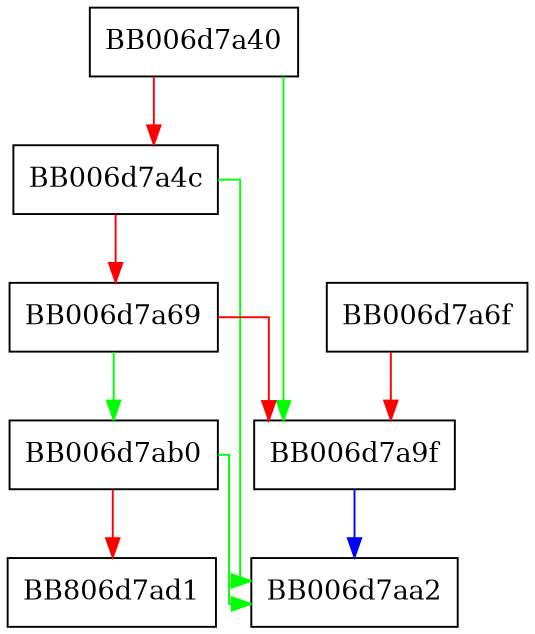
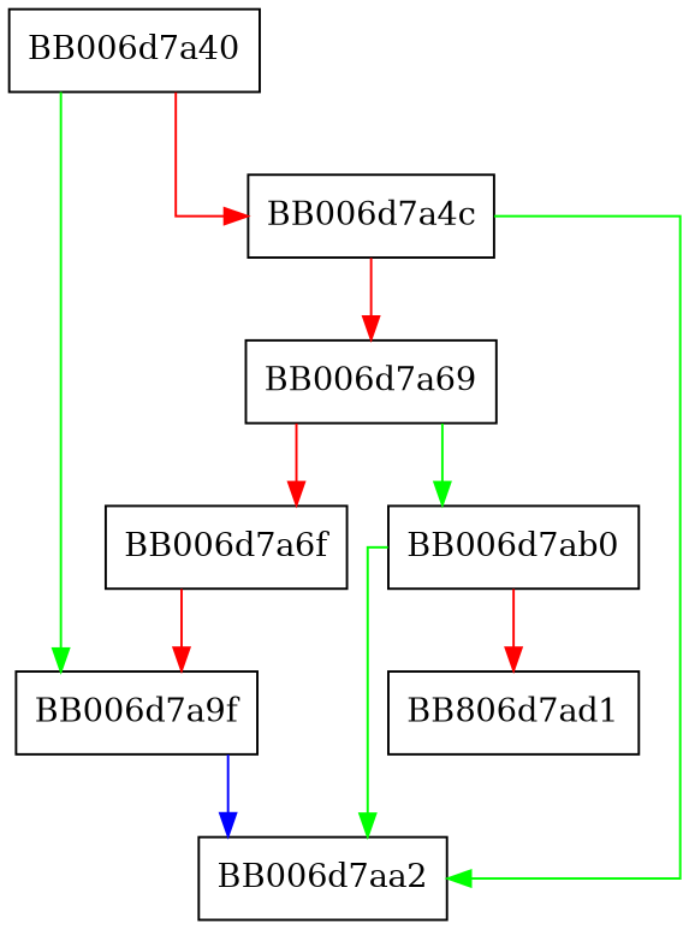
  digraph {
    splines=ortho
    node [shape=box]
    edge [color=red]
    BB006d7a40
    BB006d7a9f
    BB006d7a4c
    BB006d7aa2
    BB006d7a69
    BB006d7ab0
    BB006d7a6f
    n8 [label=BB806d7ad1]
    BB006d7a40 -> BB006d7a9f [color=green]
    BB006d7a40 -> BB006d7a4c
    BB006d7a9f -> BB006d7aa2 [color=blue]
    BB006d7a4c -> BB006d7aa2 [color=green]
    BB006d7a4c -> BB006d7a69
    BB006d7a69 -> BB006d7ab0 [color=green]
-   BB006d7a69 -> BB006d7a9f
+   BB006d7a69 -> BB006d7a6f
    BB006d7ab0 -> BB006d7aa2 [color=green]
    BB006d7ab0 -> n8
    BB006d7a6f -> BB006d7a9f
  }
